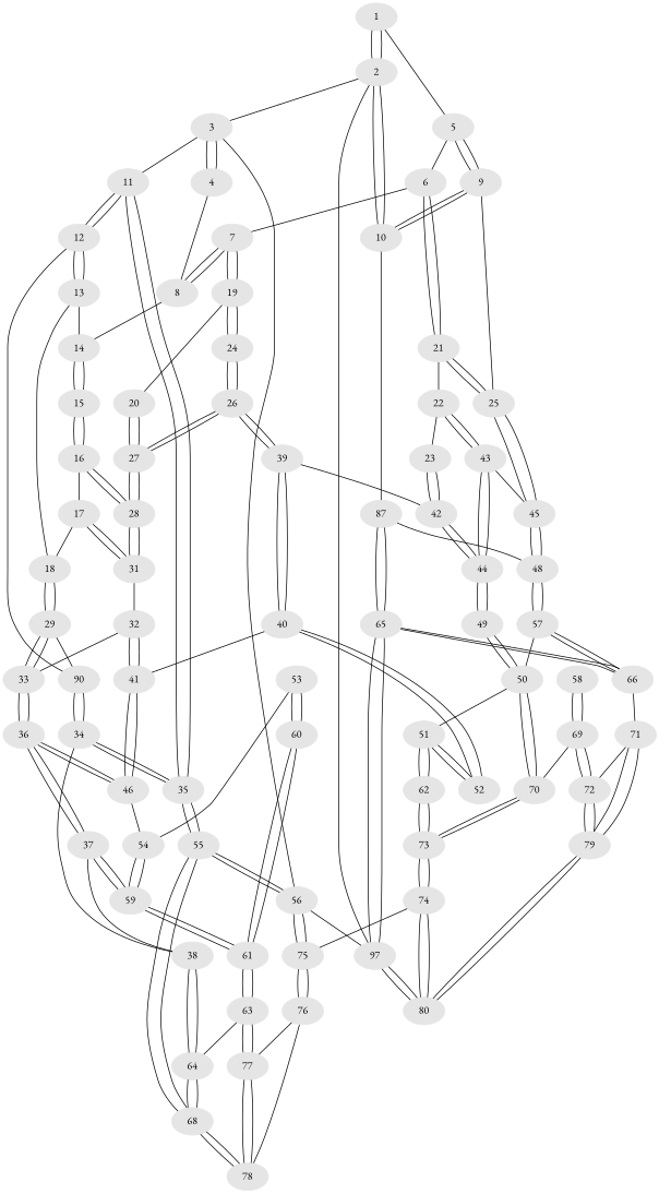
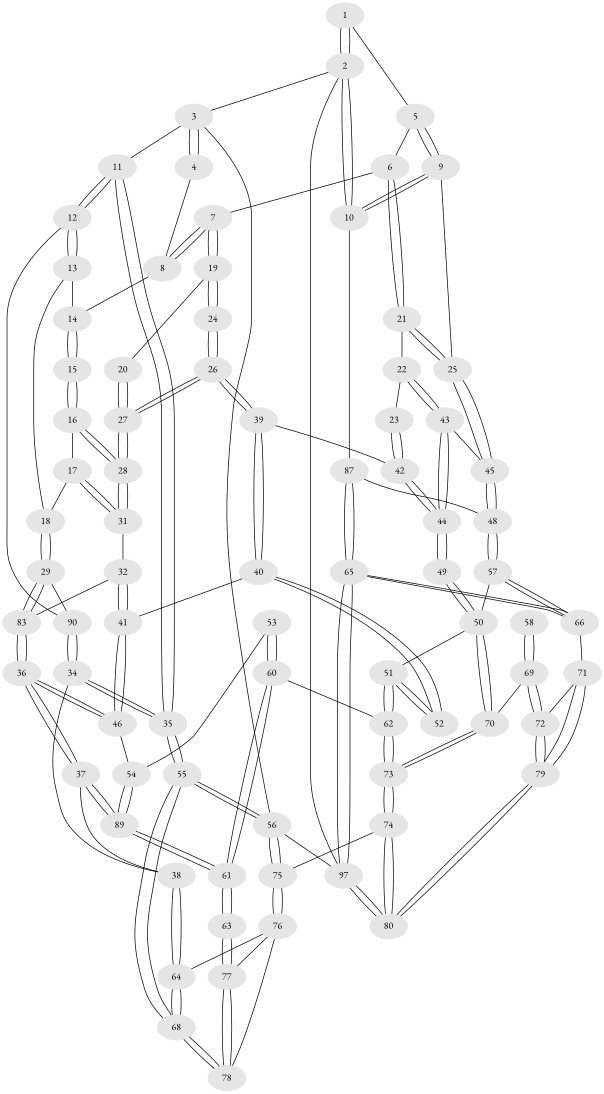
  graph {
    fontname="EB Garamond"
    node [color=gray90 fontname="EB Garamond" style=filled]
    edge [fontname="EB Garamond"]
    1
    2
    5
    3
    10
    n6 [label=97]
    6
    9
    4
    11
    56
    n12 [label=87]
    80
    8
    12
    35
    75
    14
    7
    21
    25
    19
    22
    20
    24
    15
    45
    48
    65
    13
    n31 [label=90]
    55
    18
    34
    29
    16
    17
    28
    27
    31
    32
-   33
+   33 [label=83]
    26
    23
    43
    42
    44
    39
    40
    36
    38
    41
    46
    37
    64
    68
-   59
+   59 [label=89]
    54
    61
    52
    49
    50
    57
    66
    51
    70
    58
    69
    62
    73
    53
    60
    78
    76
    71
    72
    63
    77
    74
    79
    1 -- 2
    1 -- 2
    1 -- 5
    2 -- 3
    2 -- 10
    2 -- 10
    2 -- n6
    5 -- 6
    5 -- 9
    5 -- 9
    3 -- 4
    3 -- 4
    3 -- 11
    3 -- 56
    10 -- n12
    n6 -- 80
    n6 -- 80
    6 -- 7
    6 -- 21
    6 -- 21
    9 -- 10
    9 -- 10
    9 -- 25
    4 -- 8
    11 -- 12
    11 -- 12
    11 -- 35
    11 -- 35
    56 -- n6
    56 -- 75
    56 -- 75
    n12 -- 48
    n12 -- 65
    n12 -- 65
    8 -- 14
    12 -- 13
    12 -- 13
    12 -- n31
    35 -- 55
    35 -- 55
    75 -- 76
    75 -- 76
    14 -- 15
    14 -- 15
    7 -- 8
    7 -- 8
    7 -- 19
    7 -- 19
    21 -- 25
    21 -- 25
    21 -- 22
    25 -- 45
    25 -- 45
    19 -- 20
    19 -- 24
    19 -- 24
    22 -- 23
    22 -- 43
    22 -- 43
    20 -- 27
    20 -- 27
    24 -- 26
    24 -- 26
    15 -- 16
    15 -- 16
    45 -- 48
    45 -- 48
    48 -- 57
    48 -- 57
    65 -- n6
    65 -- n6
    65 -- 66
    65 -- 66
    13 -- 14
    13 -- 18
    n31 -- 34
    n31 -- 34
    55 -- 56
    55 -- 56
    55 -- 68
    55 -- 68
    18 -- 29
    18 -- 29
    34 -- 35
    34 -- 35
    34 -- 38
    29 -- n31
    29 -- 33
    29 -- 33
    16 -- 17
    16 -- 28
    16 -- 28
    17 -- 18
    17 -- 31
    17 -- 31
    28 -- 31
    28 -- 31
    27 -- 28
    27 -- 28
    31 -- 32
    32 -- 33
    32 -- 41
    32 -- 41
    33 -- 36
    33 -- 36
    26 -- 27
    26 -- 27
    26 -- 39
    26 -- 39
    23 -- 42
    23 -- 42
    43 -- 45
    43 -- 44
    43 -- 44
    42 -- 44
    42 -- 44
    44 -- 49
    44 -- 49
    39 -- 42
    39 -- 40
    39 -- 40
    40 -- 41
    40 -- 52
    40 -- 52
    36 -- 46
    36 -- 46
    36 -- 37
    36 -- 37
    38 -- 64
    38 -- 64
    41 -- 46
    41 -- 46
    46 -- 54
    37 -- 38
    37 -- 59
    37 -- 59
    64 -- 68
    64 -- 68
    68 -- 78
    68 -- 78
    59 -- 61
    59 -- 61
    54 -- 59
    54 -- 59
    61 -- 63
    61 -- 63
    49 -- 50
    49 -- 50
    50 -- 51
    50 -- 70
    50 -- 70
    57 -- 50
    57 -- 66
    57 -- 66
    66 -- 71
    51 -- 52
    51 -- 52
    51 -- 62
    51 -- 62
    70 -- 73
    70 -- 73
    58 -- 69
    58 -- 69
    69 -- 70
    69 -- 72
    69 -- 72
    62 -- 73
    62 -- 73
    73 -- 74
    73 -- 74
    53 -- 54
    53 -- 60
    53 -- 60
    60 -- 61
    60 -- 61
+   60 -- 62
    76 -- 78
    76 -- 77
    71 -- 72
    71 -- 79
    71 -- 79
    72 -- 79
    72 -- 79
-   63 -- 64
+   76 -- 64
    63 -- 77
    63 -- 77
    77 -- 78
    77 -- 78
    74 -- 80
    74 -- 80
    74 -- 75
    79 -- 80
    79 -- 80
  }
